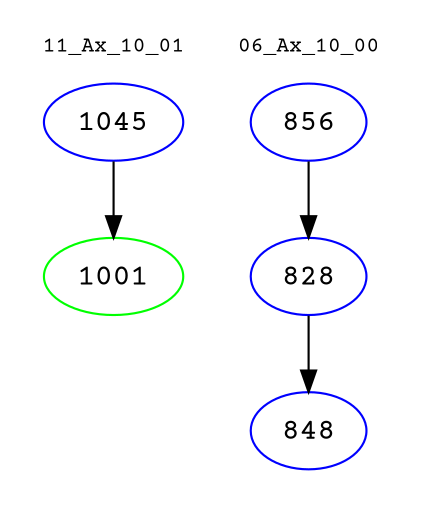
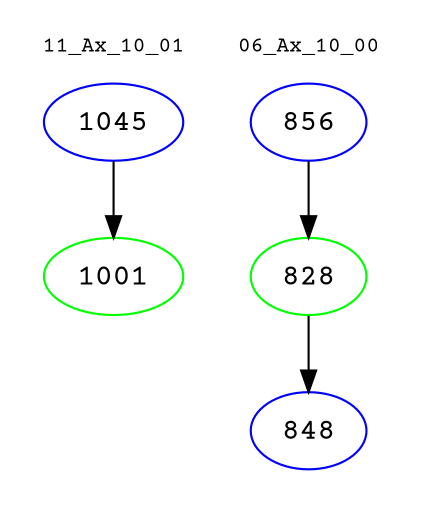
  digraph {
    fontname="Courier Prime"
    node [color=blue fontname="Courier Prime"]
    edge [color=black fontname="Courier Prime"]
    n1 [label=1045]
    n2 [color=green label=1001]
    n3 [label=856]
-   n4 [label=828]
+   n4 [color=green label=828]
    n5 [label=848]
    subgraph cluster_1 {
      color=white
      fontsize=10
      label="11_Ax_10_01"
      n1
      n2
    }
    subgraph cluster_2 {
      color=white
      fontsize=10
      label="06_Ax_10_00"
      n3
      n4
      n5
    }
    n1 -> n2
    n3 -> n4
    n4 -> n5
  }
